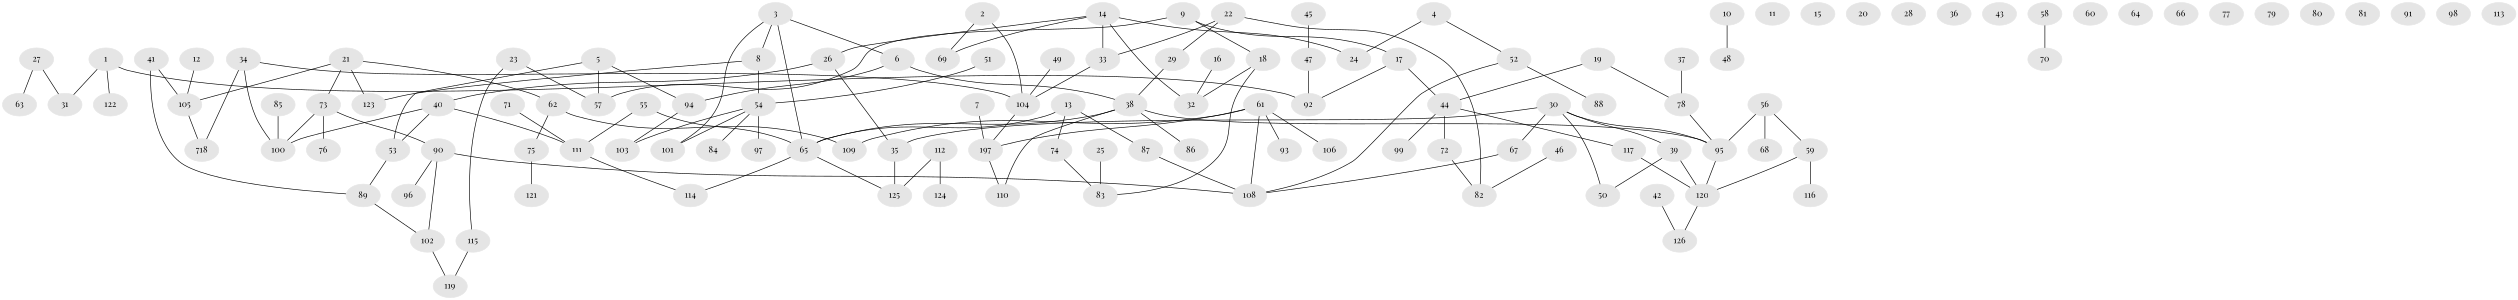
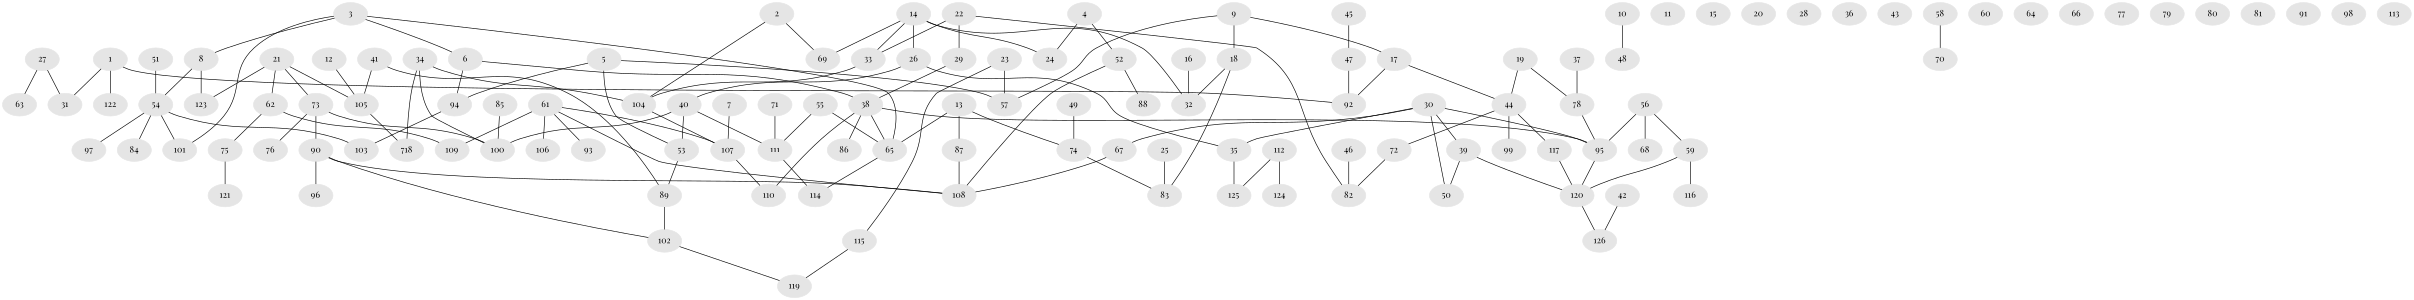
  graph {
    fontname="Playfair Display"
    node [color=gray90 fontname="Playfair Display" style=filled]
    edge [fontname="Playfair Display"]
    1
    31
    92
    122
    2
    69
    104
-   107 [label=197]
+   107
    3
    6
    8
    65
    101
    94
    38
    54
    123
    125
    114
    4
    24
    52
    88
    108
    5
    53
    57
    89
    103
    95
    86
    110
    7
    84
    97
    9
    17
    18
    44
    32
    83
    10
    48
    11
    12
    105
    n47 [label=718]
    13
    74
    87
    14
    26
    33
    35
    40
    15
    16
    72
    99
    117
    19
    78
    20
    21
    62
    73
    109
    75
    100
    76
    90
    22
    29
    82
    23
    115
    119
    25
    111
    27
    63
    28
    30
    39
    50
    67
    120
    34
    36
    37
    126
    41
    102
    42
    43
    45
    47
    46
    49
    51
    55
    56
    59
    68
    116
    58
    70
    60
    61
    93
    106
    121
    64
    66
    71
    96
    77
    79
    80
    81
    85
    91
    98
    112
    124
    113
    1 -- 31
    1 -- 92
    1 -- 122
    2 -- 69
    2 -- 104
    104 -- 107
    107 -- 110
    3 -- 6
    3 -- 8
    3 -- 65
    3 -- 101
    6 -- 94
    6 -- 38
    8 -- 54
    8 -- 123
-   65 -- 125
    65 -- 114
    94 -- 103
    38 -- 65
    38 -- 95
    38 -- 86
    38 -- 110
    54 -- 101
    54 -- 103
    54 -- 84
    54 -- 97
    4 -- 24
    4 -- 52
    52 -- 88
    52 -- 108
    5 -- 94
    5 -- 53
    5 -- 57
    53 -- 89
    89 -- 102
    95 -- 120
    7 -- 107
    9 -- 57
    9 -- 17
    9 -- 18
    17 -- 92
    17 -- 44
    18 -- 32
    18 -- 83
    44 -- 72
    44 -- 99
    44 -- 117
    10 -- 48
    12 -- 105
    105 -- n47
    13 -- 65
    13 -- 74
    13 -- 87
    74 -- 83
    87 -- 108
    14 -- 69
    14 -- 24
    14 -- 32
    14 -- 26
    14 -- 33
    26 -- 35
    26 -- 40
    33 -- 104
    35 -- 125
    40 -- 53
    40 -- 100
    40 -- 111
    16 -- 32
    72 -- 82
    117 -- 120
    19 -- 44
    19 -- 78
    78 -- 95
    21 -- 123
    21 -- 105
    21 -- 62
    21 -- 73
    62 -- 109
    62 -- 75
    73 -- 100
    73 -- 76
    73 -- 90
    75 -- 121
    90 -- 108
    90 -- 102
    90 -- 96
    22 -- 33
    22 -- 29
    22 -- 82
    29 -- 38
    23 -- 57
    23 -- 115
    115 -- 119
    25 -- 83
    111 -- 114
    27 -- 31
    27 -- 63
    30 -- 95
    30 -- 35
    30 -- 39
    30 -- 50
    30 -- 67
    39 -- 50
    39 -- 120
    67 -- 108
    120 -- 126
    34 -- 104
    34 -- n47
    34 -- 100
    37 -- 78
    41 -- 89
    41 -- 105
    102 -- 119
    42 -- 126
    45 -- 47
    47 -- 92
    46 -- 82
-   49 -- 104
+   49 -- 74
    51 -- 54
    55 -- 65
    55 -- 111
    56 -- 95
    56 -- 59
    56 -- 68
    59 -- 120
    59 -- 116
    58 -- 70
    61 -- 107
    61 -- 108
    61 -- 109
    61 -- 93
    61 -- 106
    71 -- 111
    85 -- 100
    112 -- 125
    112 -- 124
  }
